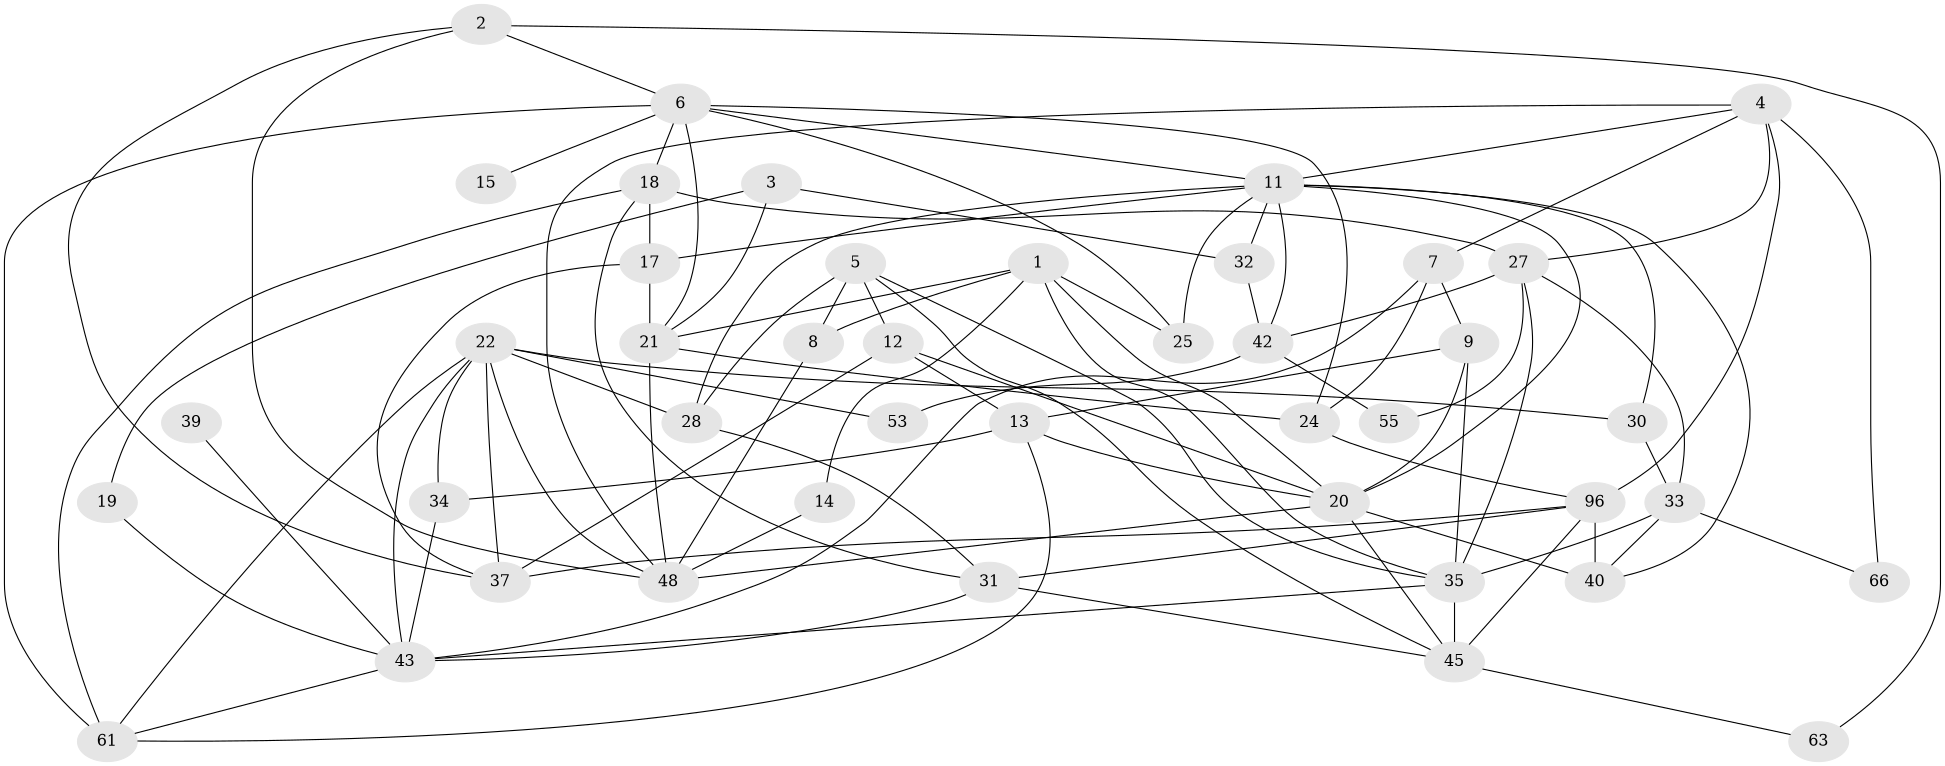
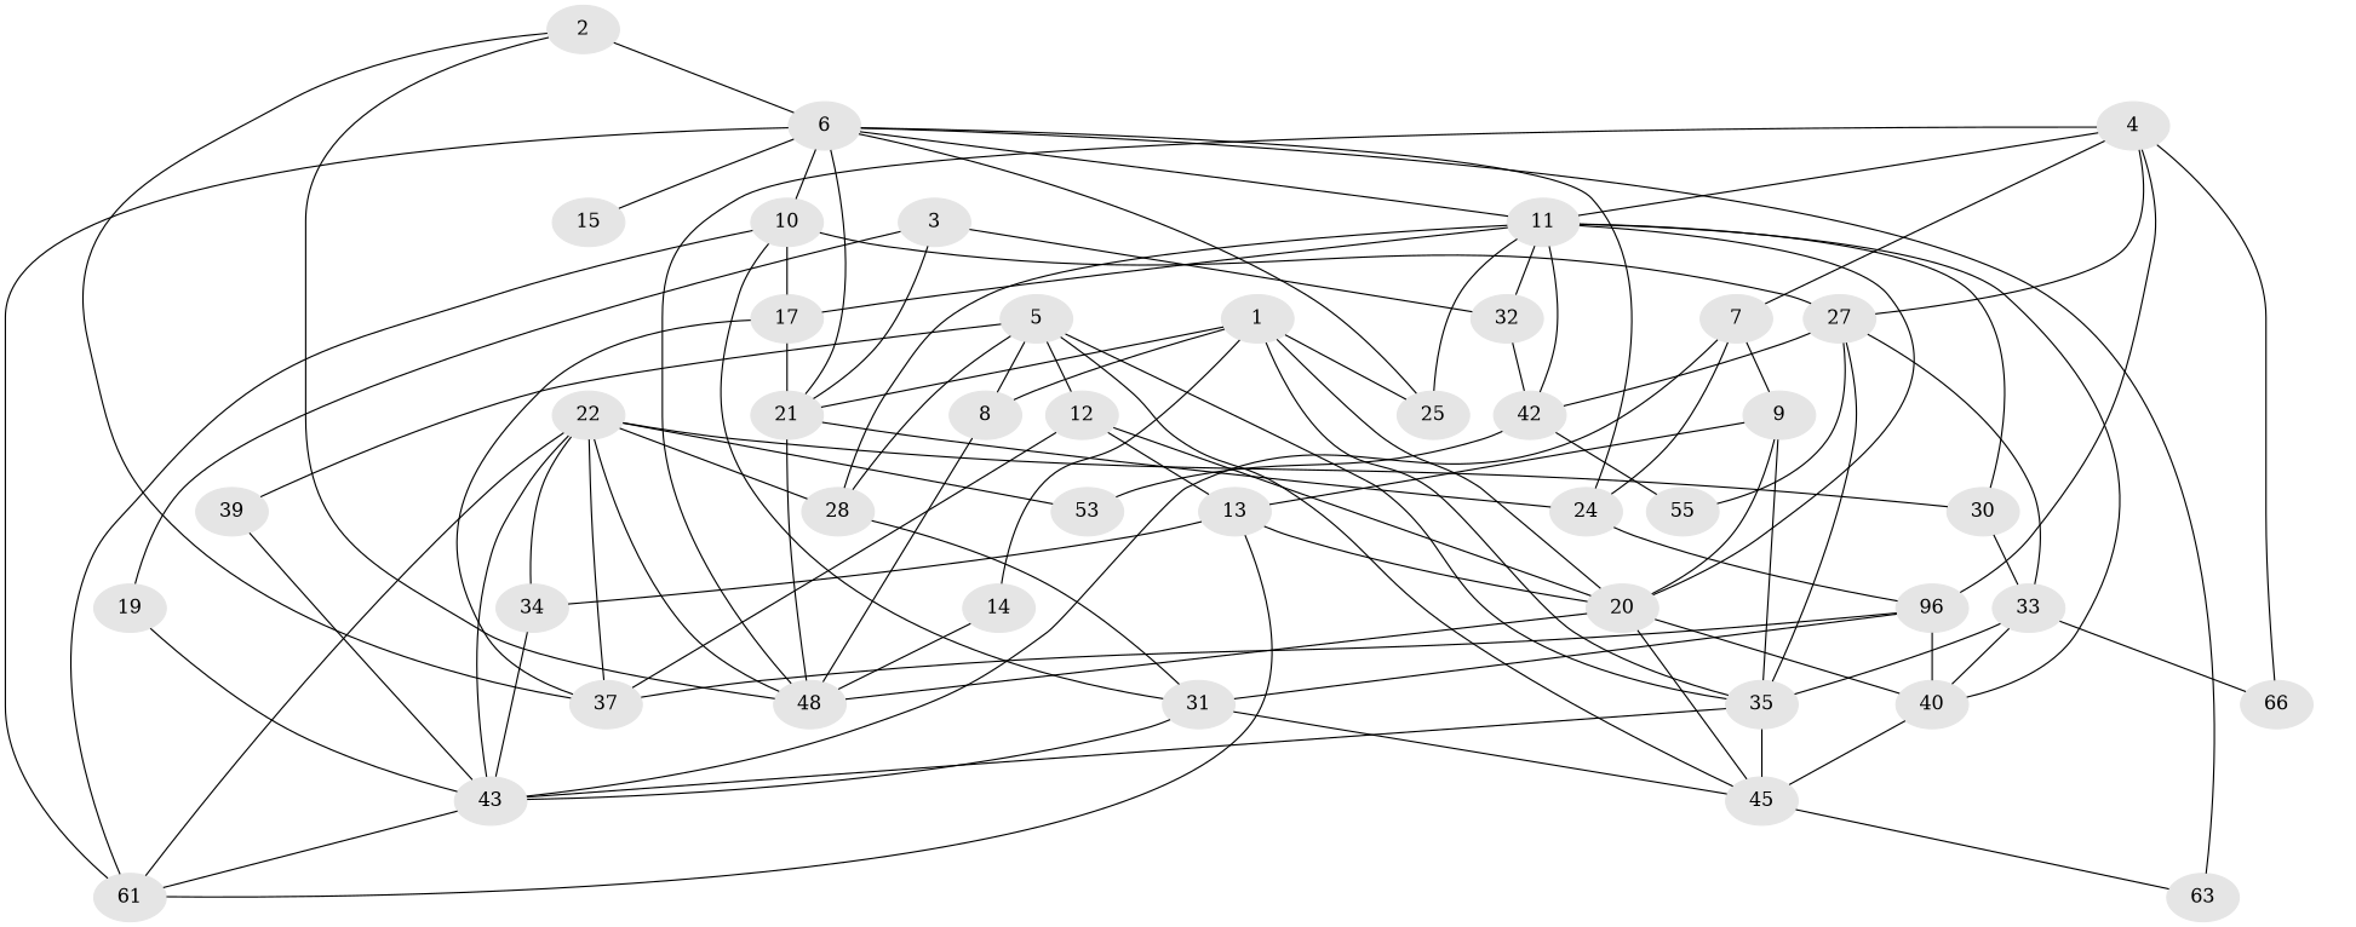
  graph {
    node [color=gray90 style=filled]
    1 [super="+16"]
    8
    14
    20 [super="+38"]
    21 [super="+59"]
    25
    35 [super="+58"]
    48 [super="+62"]
    45 [super="+51"]
    40
    24 [super="+68"]
    27 [super="+49"]
    42 [super="+44"]
    33 [super="+46"]
    55
    43 [super="+67"]
    6 [super="+65"]
    11 [super="+56"]
-   10 [super="+17" label=18]
+   10 [super="+17"]
    15
    61 [super="+64"]
    2
    37 [super="+41"]
    63
    3
    19
    32
    4 [super="+29"]
    7
    n30 [label=96 super="+36"]
    66
    9
    28 [super="+47"]
    n34 [label=17]
    30
    31 [super="+50"]
    5 [super="+54"]
    12 [super="+52"]
    39
    13 [super="+23"]
    34
    53
    22 [super="+57"]
    1 -- 8
    1 -- 14
    1 -- 20
    1 -- 21 [weight=2]
    1 -- 25
    1 -- 35
    8 -- 48
    14 -- 48
    20 -- 48
    20 -- 45
    20 -- 40
    21 -- 48
    21 -- 24
    35 -- 45
    35 -- 43
    45 -- 63
    24 -- n30
    27 -- 35
    27 -- 42 [weight=3]
    27 -- 33
    27 -- 55
    42 -- 55
    42 -- 53
    33 -- 35
    33 -- 40
    33 -- 66
    43 -- 61
    6 -- 21
    6 -- 25
    6 -- 24
    6 -- 11
    6 -- 10
    6 -- 15
    6 -- 61 [weight=2]
    11 -- 20
    11 -- 25
    11 -- 40
    11 -- 42
    11 -- 32
    11 -- 28
    11 -- n34
    11 -- 30
    10 -- 27
    10 -- 61
    10 -- n34
    10 -- 31
    2 -- 48
    2 -- 6
    2 -- 37
-   2 -- 63
+   6 -- 63
    3 -- 21
    3 -- 19
    3 -- 32
    19 -- 43
    32 -- 42
    4 -- 48
    4 -- 27
    4 -- 11
    4 -- 7
    4 -- n30
    4 -- 66
    7 -- 24
    7 -- 43
    7 -- 9
-   n30 -- 45
+   40 -- 45
    n30 -- 40
    n30 -- 37
    n30 -- 31
    9 -- 20
    9 -- 35
    9 -- 13
    28 -- 31
    n34 -- 21
    n34 -- 37
    30 -- 33
    31 -- 45
    31 -- 43
    5 -- 8
    5 -- 35
    5 -- 45
    5 -- 28 [weight=2]
    5 -- 12
+   5 -- 39
    12 -- 20
    12 -- 37
    12 -- 13
    39 -- 43
    13 -- 20
    13 -- 61
    13 -- 34
    34 -- 43
    22 -- 48
    22 -- 43
    22 -- 61
    22 -- 37
    22 -- 28
    22 -- 30
    22 -- 34
    22 -- 53 [weight=2]
  }
